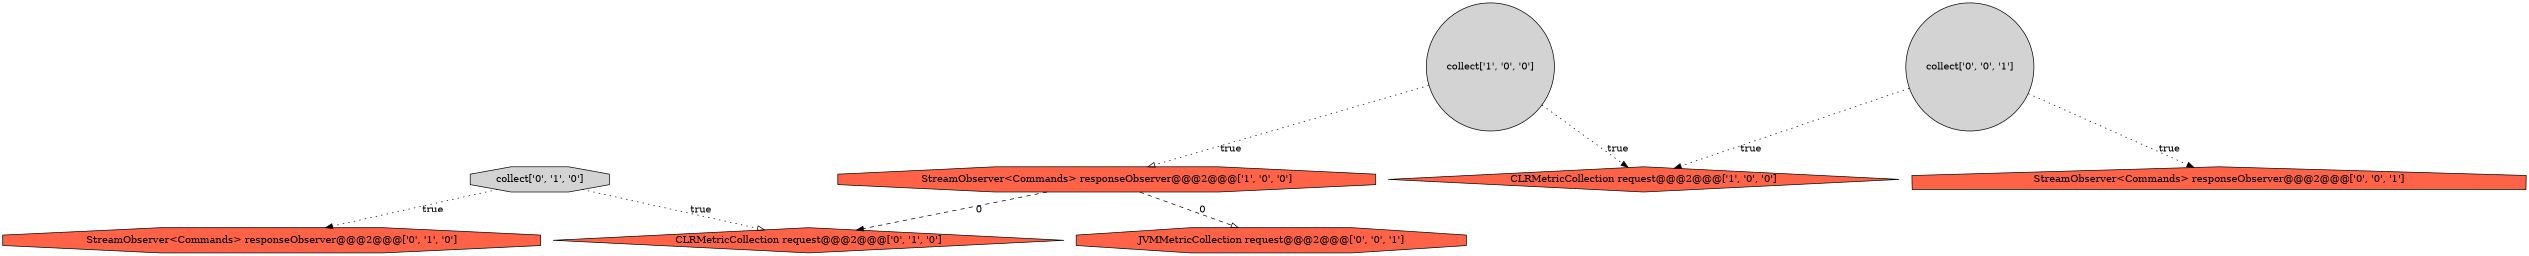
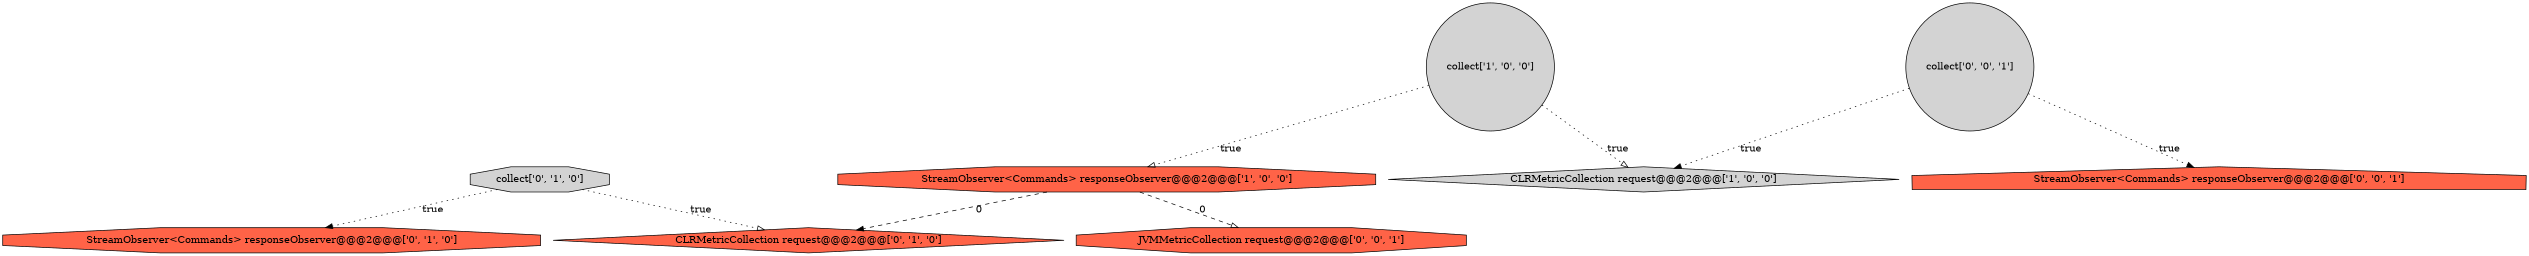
  digraph {
    node [fillcolor=tomato shape=octagon style=filled]
    edge [arrowhead=normal style=dotted]
    n1 [fillcolor=lightgray label="collect['0', '1', '0']"]
    n2 [label="StreamObserver<Commands> responseObserver@@@2@@@['0', '1', '0']"]
    n3 [label="CLRMetricCollection request@@@2@@@['0', '1', '0']" shape=diamond]
    n4 [fillcolor=lightgray label="collect['0', '0', '1']" shape=circle]
    n5 [label="StreamObserver<Commands> responseObserver@@@2@@@['0', '0', '1']" shape=house]
-   n6 [label="CLRMetricCollection request@@@2@@@['1', '0', '0']" shape=diamond]
+   n6 [fillcolor=lightgray label="CLRMetricCollection request@@@2@@@['1', '0', '0']" shape=diamond]
    n7 [label="JVMMetricCollection request@@@2@@@['0', '0', '1']"]
    n8 [label="StreamObserver<Commands> responseObserver@@@2@@@['1', '0', '0']"]
    n9 [fillcolor=lightgray label="collect['1', '0', '0']" shape=circle]
    n1 -> n2 [label=true]
    n1 -> n3 [arrowhead=onormal label=true]
    n4 -> n5 [label=true]
    n4 -> n6 [label=true]
    n8 -> n3 [label=0 style=dashed]
    n8 -> n7 [arrowhead=onormal label=0 style=dashed]
-   n9 -> n6 [label=true]
+   n9 -> n6 [arrowhead=onormal label=true]
    n9 -> n8 [arrowhead=onormal label=true]
  }
